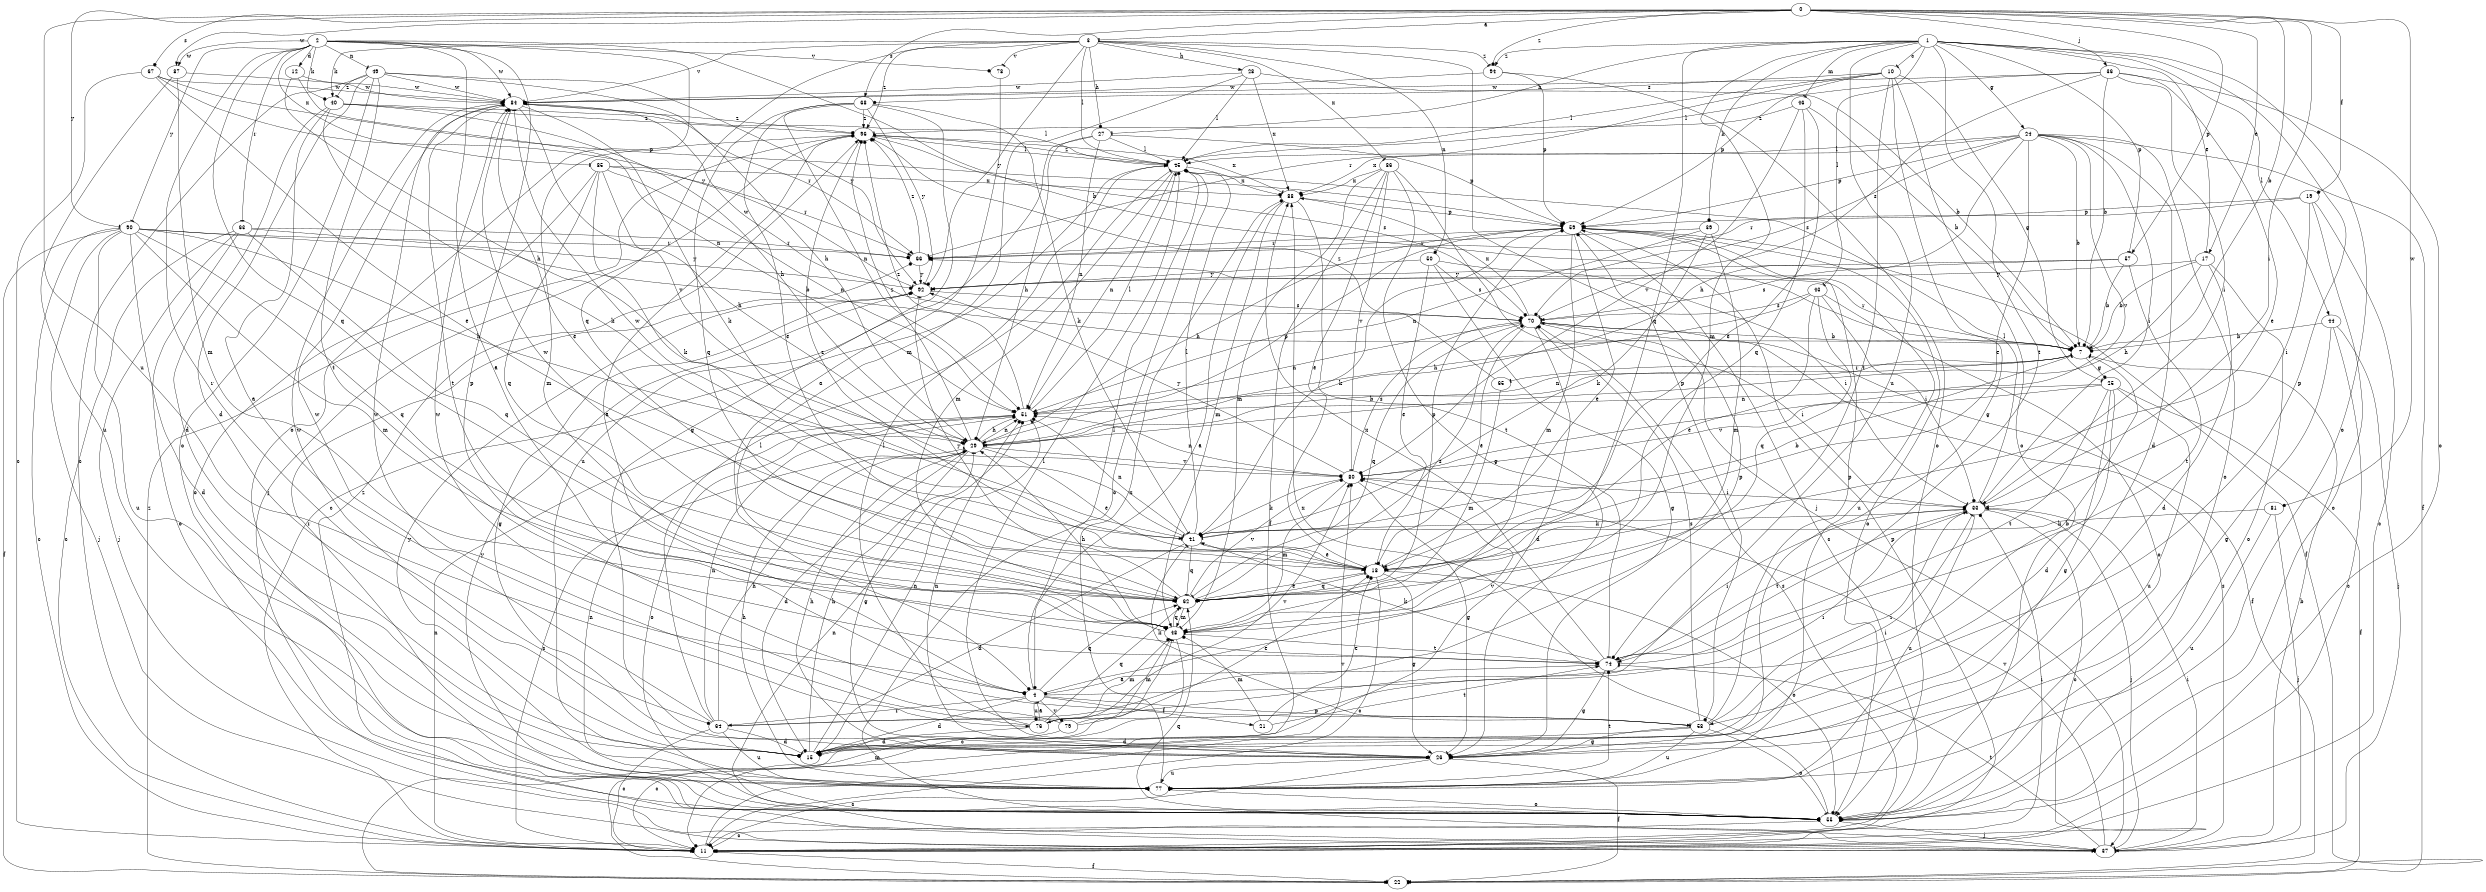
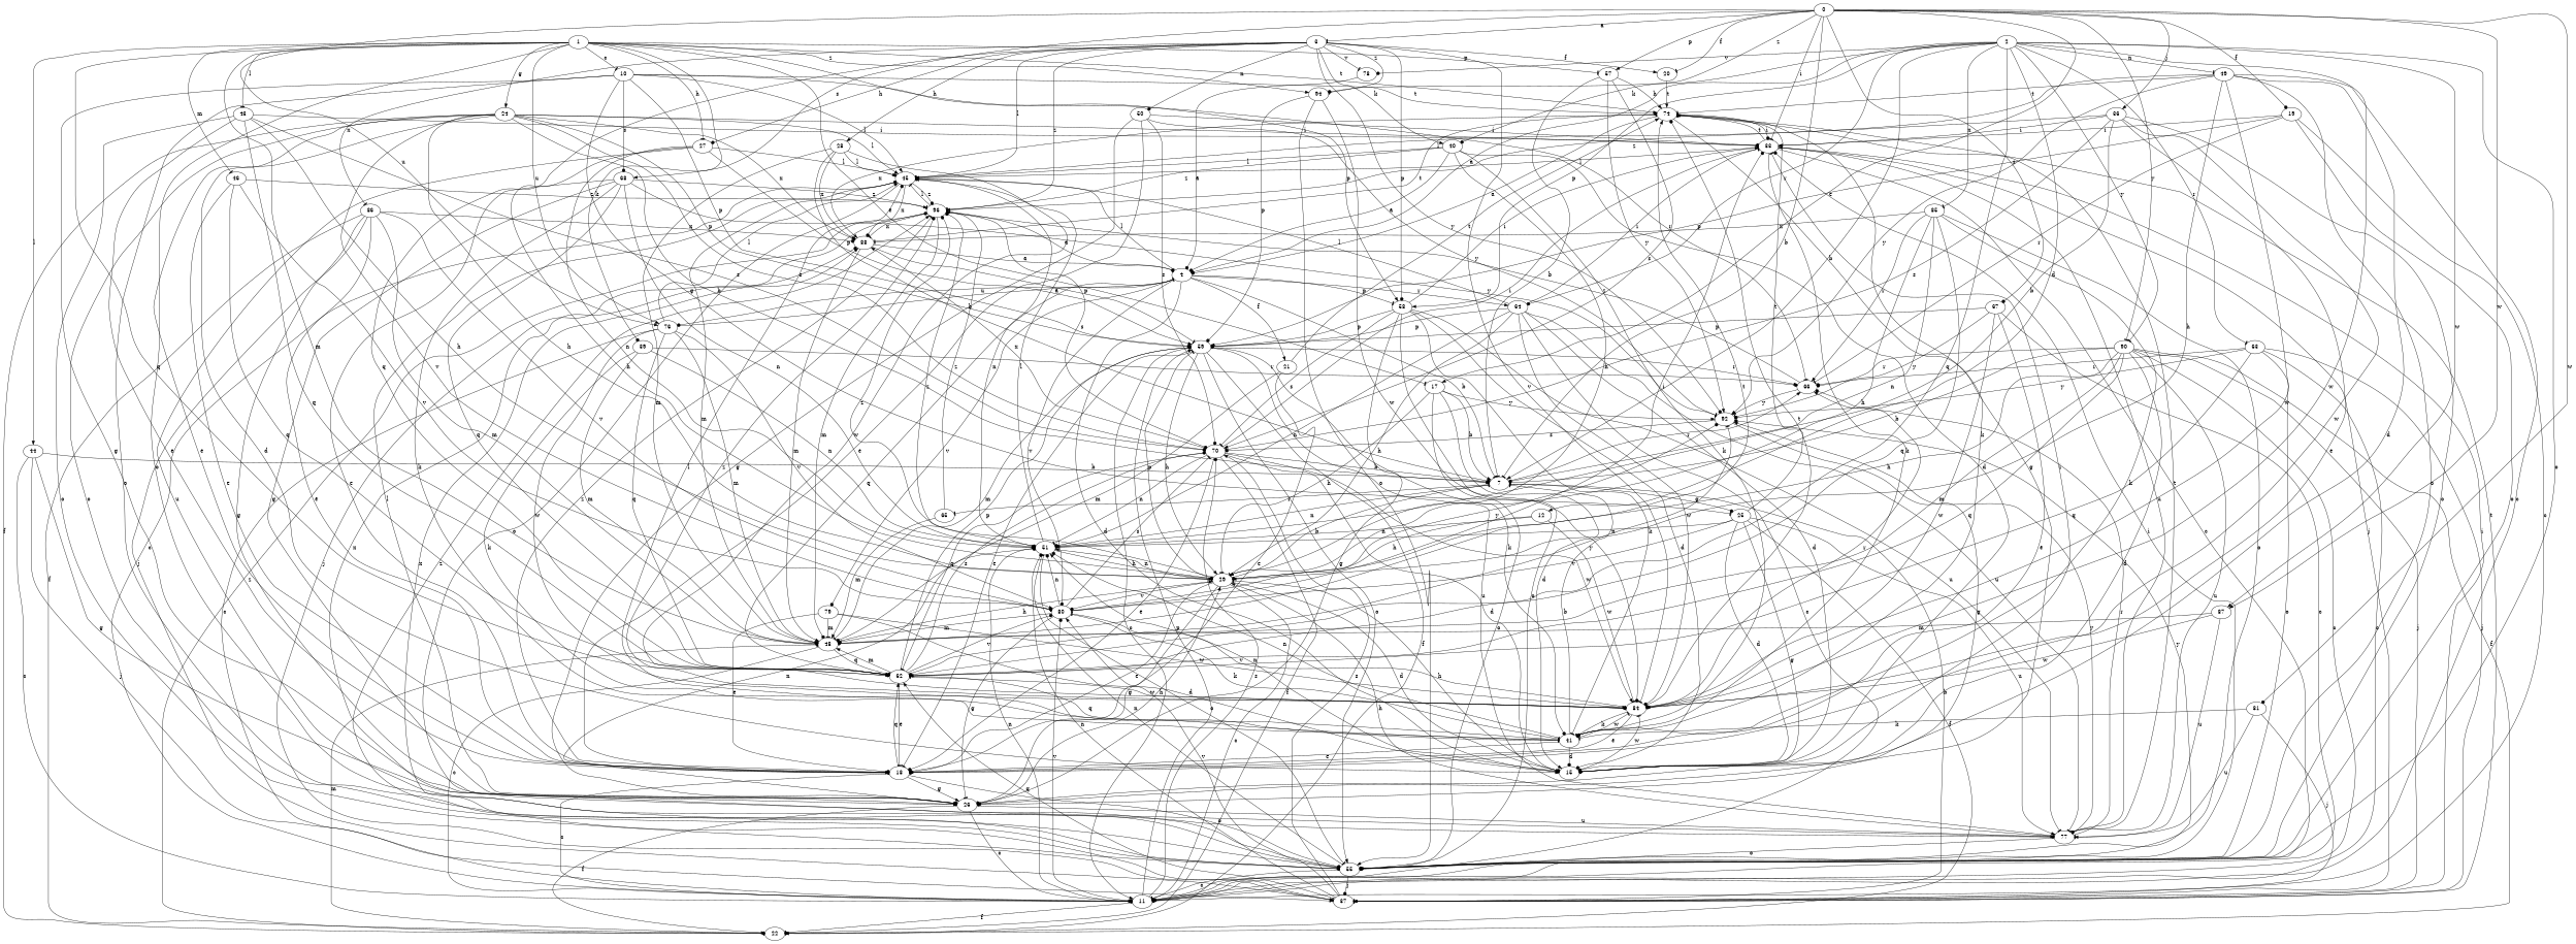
  strict digraph {
    edge [arrowhead=tee]
    0
    3
    7
    17
    19
+   20
    33
    36
    57
    67
    68
    76
    81
    n14 [label=87]
    90
    94
    27
    58
    62
    40
    78
    84
    28
    45
    50
    86
    92
    96
    25
    51
    65
    66
    55
    15
    29
    59
    11
    74
    77
    37
    41
    70
    18
    26
    48
    4
    80
    22
    1
    10
    24
    39
    43
    44
    46
    88
    2
    12
    49
    63
    64
    85
    79
    21
    0 -> 3 [label=a]
    0 -> 7 [label=b]
    0 -> 17 [arrowhead=normal label=e]
    0 -> 19 [arrowhead=dot label=f]
+   0 -> 20 [label=f]
    0 -> 33 [label=i]
    0 -> 36 [arrowhead=normal label=j]
    0 -> 57 [arrowhead=normal label=p]
    0 -> 67 [arrowhead=dot label=s]
    0 -> 68 [arrowhead=normal label=s]
    0 -> 76 [arrowhead=normal label=u]
    0 -> 81 [arrowhead=dot label=w]
    0 -> n14 [arrowhead=normal label=w]
    0 -> 90 [label=y]
    0 -> 94 [arrowhead=dot label=z]
+   3 -> 20 [arrowhead=normal label=f]
    3 -> 94 [label=z]
    3 -> 27 [arrowhead=dot label=h]
    3 -> 58 [arrowhead=dot label=p]
    3 -> 62 [label=q]
    3 -> 40 [arrowhead=normal label=k]
    3 -> 78 [label=v]
    3 -> 84 [label=v]
    3 -> 28 [arrowhead=normal label=h]
    3 -> 45 [label=l]
    3 -> 50 [arrowhead=dot label=n]
    3 -> 86 [label=x]
    3 -> 92 [arrowhead=dot label=y]
    3 -> 96 [arrowhead=normal label=z]
    7 -> 25 [arrowhead=dot label=g]
    7 -> 51 [arrowhead=normal label=n]
    7 -> 65 [label=r]
    7 -> 66 [arrowhead=normal label=r]
    17 -> 7 [arrowhead=normal label=b]
    17 -> 92 [arrowhead=normal label=y]
    17 -> 55 [arrowhead=dot label=o]
    17 -> 15 [arrowhead=normal label=d]
    17 -> 29 [label=h]
    19 -> 33 [arrowhead=normal label=i]
    19 -> 66 [label=r]
    19 -> 55 [label=o]
    19 -> 59 [arrowhead=normal label=p]
    19 -> 11 [arrowhead=dot label=c]
+   20 -> 74 [arrowhead=normal label=t]
    33 -> 45 [arrowhead=normal label=l]
    33 -> 11 [arrowhead=normal label=c]
    33 -> 74 [arrowhead=normal label=t]
    33 -> 77 [arrowhead=dot label=u]
    33 -> 37 [label=j]
    33 -> 41 [arrowhead=dot label=k]
    36 -> 7 [arrowhead=dot label=b]
    36 -> 33 [arrowhead=normal label=i]
    36 -> 84 [arrowhead=dot label=w]
    36 -> 45 [label=l]
    36 -> 55 [arrowhead=normal label=o]
    36 -> 70 [label=s]
    36 -> 18 [arrowhead=dot label=e]
    57 -> 7 [label=b]
    57 -> 92 [arrowhead=normal label=y]
-   57 -> 74 [arrowhead=normal label=t]
+   57 -> 74 [arrowhead=normal label=h]
    57 -> 70 [arrowhead=normal label=s]
    67 -> 84 [arrowhead=dot label=w]
    67 -> 92 [label=y]
    67 -> 59 [arrowhead=dot label=p]
    67 -> 11 [label=c]
    67 -> 18 [arrowhead=normal label=e]
    68 -> 62 [arrowhead=normal label=q]
    68 -> 92 [label=y]
    68 -> 96 [arrowhead=normal label=z]
-   68 -> 51 [arrowhead=dot label=n]
+   68 -> 51 [arrowhead=normal label=n]
    68 -> 41 [label=k]
    68 -> 18 [label=e]
    68 -> 26 [arrowhead=normal label=g]
    76 -> 62 [arrowhead=normal label=q]
    76 -> 84 [label=w]
    76 -> 45 [arrowhead=normal label=l]
    76 -> 11 [arrowhead=dot label=c]
    76 -> 48 [arrowhead=dot label=m]
    76 -> 4 [label=a]
    76 -> 80 [arrowhead=normal label=v]
    81 -> 77 [label=u]
    81 -> 37 [label=j]
    81 -> 41 [label=k]
    n14 -> 84 [arrowhead=normal label=w]
    n14 -> 77 [arrowhead=normal label=u]
    n14 -> 48 [arrowhead=dot label=m]
    90 -> 7 [label=b]
    90 -> 62 [arrowhead=normal label=q]
    90 -> 66 [arrowhead=dot label=r]
    90 -> 15 [arrowhead=dot label=d]
    90 -> 29 [arrowhead=dot label=h]
    90 -> 11 [arrowhead=dot label=c]
    90 -> 77 [label=u]
    90 -> 37 [arrowhead=normal label=j]
    90 -> 48 [label=m]
    90 -> 22 [arrowhead=normal label=f]
    94 -> 84 [arrowhead=dot label=w]
    94 -> 55 [arrowhead=normal label=o]
    94 -> 59 [arrowhead=dot label=p]
    27 -> 45 [arrowhead=dot label=l]
    27 -> 51 [arrowhead=normal label=n]
    27 -> 29 [arrowhead=dot label=h]
    27 -> 59 [arrowhead=normal label=p]
    27 -> 77 [arrowhead=dot label=u]
    58 -> 33 [arrowhead=normal label=i]
    58 -> 55 [label=o]
    58 -> 15 [arrowhead=dot label=d]
    58 -> 59 [label=p]
    58 -> 77 [label=u]
    58 -> 41 [label=k]
    58 -> 70 [label=s]
    58 -> 26 [label=g]
    62 -> 84 [arrowhead=dot label=w]
    62 -> 92 [label=y]
    62 -> 59 [arrowhead=dot label=p]
    62 -> 70 [arrowhead=dot label=s]
    62 -> 18 [label=e]
    62 -> 48 [arrowhead=normal label=m]
    62 -> 80 [arrowhead=dot label=v]
    40 -> 45 [arrowhead=normal label=l]
    40 -> 96 [label=z]
    40 -> 15 [arrowhead=dot label=d]
    40 -> 29 [arrowhead=normal label=h]
    40 -> 41 [arrowhead=normal label=k]
    40 -> 4 [arrowhead=dot label=a]
    78 -> 4 [arrowhead=dot label=a]
    84 -> 96 [arrowhead=dot label=z]
    84 -> 66 [arrowhead=normal label=r]
    84 -> 74 [arrowhead=dot label=t]
    84 -> 41 [label=k]
    84 -> 18 [arrowhead=dot label=e]
    84 -> 80 [label=v]
    28 -> 7 [arrowhead=dot label=b]
    28 -> 84 [arrowhead=dot label=w]
    28 -> 45 [arrowhead=normal label=l]
    28 -> 48 [label=m]
    28 -> 88 [arrowhead=normal label=x]
    45 -> 96 [arrowhead=dot label=z]
    45 -> 51 [arrowhead=dot label=n]
    45 -> 55 [label=o]
    45 -> 11 [arrowhead=normal label=c]
    45 -> 48 [arrowhead=normal label=m]
    45 -> 88 [arrowhead=dot label=x]
    50 -> 33 [label=i]
    50 -> 92 [label=y]
    50 -> 70 [arrowhead=dot label=s]
    50 -> 18 [label=e]
    50 -> 26 [arrowhead=dot label=g]
    86 -> 37 [arrowhead=normal label=j]
    86 -> 18 [label=e]
    86 -> 26 [arrowhead=dot label=g]
    86 -> 48 [label=m]
    86 -> 80 [label=v]
    86 -> 22 [arrowhead=dot label=f]
    86 -> 88 [arrowhead=dot label=x]
    92 -> 70 [arrowhead=dot label=s]
    92 -> 26 [arrowhead=normal label=g]
    96 -> 45 [label=l]
    96 -> 37 [label=j]
    96 -> 70 [arrowhead=dot label=s]
    96 -> 48 [arrowhead=dot label=m]
    96 -> 4 [label=a]
    96 -> 88 [label=x]
    25 -> 51 [label=n]
    25 -> 15 [arrowhead=dot label=d]
    25 -> 74 [label=t]
    25 -> 77 [arrowhead=normal label=u]
    25 -> 26 [arrowhead=normal label=g]
    25 -> 80 [label=v]
    25 -> 22 [label=f]
    51 -> 45 [arrowhead=normal label=l]
    51 -> 96 [arrowhead=dot label=z]
    51 -> 55 [label=o]
    51 -> 29 [label=h]
    65 -> 96 [arrowhead=normal label=z]
    65 -> 48 [arrowhead=normal label=m]
    66 -> 92 [arrowhead=normal label=y]
    66 -> 96 [arrowhead=dot label=z]
    55 -> 92 [arrowhead=dot label=y]
    55 -> 51 [label=n]
    55 -> 11 [label=c]
    55 -> 37 [arrowhead=dot label=j]
    55 -> 88 [arrowhead=normal label=x]
    15 -> 33 [label=i]
    15 -> 84 [label=w]
    15 -> 51 [arrowhead=normal label=n]
    15 -> 29 [label=h]
    29 -> 7 [label=b]
    29 -> 96 [arrowhead=dot label=z]
    29 -> 51 [arrowhead=normal label=n]
    29 -> 15 [arrowhead=dot label=d]
    29 -> 59 [label=p]
    29 -> 11 [label=c]
    29 -> 18 [label=e]
    29 -> 26 [arrowhead=dot label=g]
    29 -> 80 [arrowhead=dot label=v]
    59 -> 66 [arrowhead=normal label=r]
    59 -> 55 [arrowhead=normal label=o]
    59 -> 29 [arrowhead=normal label=h]
    59 -> 11 [arrowhead=normal label=c]
    59 -> 77 [label=u]
    59 -> 41 [arrowhead=dot label=k]
    59 -> 18 [label=e]
    59 -> 48 [label=m]
    59 -> 22 [arrowhead=normal label=f]
    11 -> 33 [arrowhead=dot label=i]
    11 -> 51 [label=n]
    11 -> 59 [arrowhead=normal label=p]
    11 -> 70 [arrowhead=dot label=s]
    11 -> 80 [arrowhead=dot label=v]
    11 -> 22 [label=f]
    74 -> 33 [arrowhead=dot label=i]
    74 -> 41 [arrowhead=normal label=k]
    74 -> 26 [arrowhead=dot label=g]
    74 -> 4 [arrowhead=dot label=a]
    74 -> 88 [arrowhead=normal label=x]
    77 -> 92 [arrowhead=normal label=y]
    77 -> 66 [arrowhead=dot label=r]
    77 -> 55 [arrowhead=dot label=o]
    77 -> 29 [arrowhead=normal label=h]
    77 -> 74 [arrowhead=dot label=t]
    77 -> 88 [arrowhead=dot label=x]
    37 -> 7 [label=b]
    37 -> 33 [arrowhead=normal label=i]
    37 -> 62 [arrowhead=normal label=q]
    37 -> 96 [arrowhead=normal label=z]
    37 -> 51 [arrowhead=dot label=n]
    37 -> 74 [label=t]
    37 -> 70 [arrowhead=normal label=s]
    37 -> 80 [arrowhead=normal label=v]
    41 -> 7 [label=b]
    41 -> 62 [label=q]
    41 -> 84 [label=w]
    41 -> 45 [arrowhead=dot label=l]
    41 -> 51 [arrowhead=dot label=n]
    41 -> 15 [arrowhead=dot label=d]
    41 -> 18 [label=e]
    70 -> 7 [arrowhead=dot label=b]
    70 -> 33 [label=i]
    70 -> 62 [label=q]
    70 -> 84 [arrowhead=normal label=w]
    70 -> 51 [label=n]
    70 -> 15 [arrowhead=normal label=d]
    70 -> 18 [arrowhead=dot label=e]
    70 -> 22 [arrowhead=dot label=f]
    70 -> 88 [arrowhead=normal label=x]
    18 -> 62 [arrowhead=normal label=q]
    18 -> 96 [label=z]
    18 -> 55 [arrowhead=dot label=o]
    18 -> 11 [label=c]
    18 -> 26 [arrowhead=normal label=g]
    26 -> 45 [arrowhead=dot label=l]
    26 -> 51 [arrowhead=dot label=n]
    26 -> 29 [arrowhead=normal label=h]
    26 -> 11 [arrowhead=dot label=c]
    26 -> 77 [arrowhead=normal label=u]
    26 -> 22 [arrowhead=normal label=f]
    48 -> 62 [label=q]
    48 -> 29 [arrowhead=normal label=h]
    48 -> 11 [arrowhead=dot label=c]
    48 -> 74 [arrowhead=normal label=t]
    4 -> 7 [label=b]
    4 -> 76 [arrowhead=dot label=u]
    4 -> 58 [label=p]
    4 -> 62 [arrowhead=normal label=q]
    4 -> 45 [arrowhead=dot label=l]
    4 -> 15 [arrowhead=normal label=d]
    4 -> 80 [arrowhead=dot label=v]
    4 -> 64 [arrowhead=normal label=r]
    4 -> 79 [arrowhead=dot label=v]
    4 -> 21 [arrowhead=normal label=f]
    80 -> 33 [arrowhead=dot label=i]
-   80 -> 92 [arrowhead=normal label=y]
+   80 -> 92 [arrowhead=dot label=y]
    80 -> 51 [arrowhead=dot label=n]
    80 -> 41 [label=k]
    80 -> 70 [label=s]
    80 -> 26 [label=g]
    80 -> 48 [arrowhead=normal label=m]
    22 -> 96 [arrowhead=dot label=z]
    22 -> 48 [label=m]
    1 -> 17 [label=e]
    1 -> 57 [label=p]
    1 -> 76 [arrowhead=normal label=u]
    1 -> 94 [arrowhead=normal label=z]
    1 -> 27 [label=h]
    1 -> 58 [arrowhead=normal label=p]
    1 -> 62 [arrowhead=normal label=q]
    1 -> 55 [arrowhead=dot label=o]
    1 -> 74 [arrowhead=normal label=t]
    1 -> 48 [arrowhead=dot label=m]
    1 -> 10 [label=c]
    1 -> 24 [arrowhead=normal label=g]
    1 -> 39 [arrowhead=dot label=k]
    1 -> 43 [label=l]
    1 -> 44 [arrowhead=normal label=l]
    1 -> 46 [label=m]
    10 -> 68 [arrowhead=dot label=s]
    10 -> 45 [arrowhead=normal label=l]
    10 -> 25 [label=g]
    10 -> 66 [label=r]
    10 -> 55 [arrowhead=dot label=o]
    10 -> 59 [arrowhead=normal label=p]
    10 -> 74 [arrowhead=dot label=t]
    10 -> 26 [arrowhead=dot label=g]
    24 -> 7 [arrowhead=normal label=b]
    24 -> 33 [label=i]
    24 -> 45 [arrowhead=normal label=l]
    24 -> 55 [label=o]
    24 -> 15 [arrowhead=normal label=d]
    24 -> 29 [arrowhead=normal label=h]
    24 -> 59 [arrowhead=dot label=p]
    24 -> 70 [arrowhead=dot label=s]
    24 -> 18 [label=e]
    24 -> 80 [label=v]
    24 -> 22 [label=f]
    24 -> 88 [arrowhead=dot label=x]
    39 -> 51 [arrowhead=normal label=n]
    39 -> 66 [arrowhead=dot label=r]
    39 -> 41 [label=k]
    39 -> 48 [label=m]
    43 -> 33 [arrowhead=dot label=i]
    43 -> 62 [arrowhead=dot label=q]
    43 -> 55 [label=o]
    43 -> 29 [label=h]
    43 -> 70 [label=s]
    43 -> 18 [arrowhead=normal label=e]
    44 -> 7 [arrowhead=dot label=b]
    44 -> 11 [arrowhead=normal label=c]
    44 -> 37 [arrowhead=normal label=j]
    44 -> 26 [arrowhead=normal label=g]
-   46 -> 7 [arrowhead=dot label=b]
    46 -> 62 [arrowhead=dot label=q]
    46 -> 96 [label=z]
    46 -> 18 [arrowhead=normal label=e]
    46 -> 80 [arrowhead=dot label=v]
    88 -> 59 [label=p]
    88 -> 74 [label=t]
    88 -> 48 [arrowhead=normal label=m]
    88 -> 4 [arrowhead=dot label=a]
    2 -> 7 [arrowhead=normal label=b]
    2 -> n14 [arrowhead=normal label=w]
    2 -> 90 [label=y]
    2 -> 58 [arrowhead=normal label=p]
    2 -> 62 [arrowhead=dot label=q]
    2 -> 40 [arrowhead=dot label=k]
    2 -> 78 [arrowhead=dot label=v]
    2 -> 84 [arrowhead=normal label=w]
    2 -> 55 [arrowhead=dot label=o]
    2 -> 4 [arrowhead=dot label=a]
    2 -> 12 [arrowhead=normal label=d]
    2 -> 49 [label=n]
    2 -> 63 [label=r]
    2 -> 64 [arrowhead=dot label=r]
    2 -> 85 [label=x]
    12 -> 84 [label=w]
    12 -> 51 [arrowhead=normal label=n]
    12 -> 29 [label=h]
    49 -> 84 [label=w]
    49 -> 92 [arrowhead=normal label=y]
-   49 -> 40 [label=z]
+   49 -> 96 [label=z]
    49 -> 55 [label=o]
    49 -> 15 [label=d]
    49 -> 29 [arrowhead=normal label=h]
    49 -> 11 [arrowhead=dot label=c]
    49 -> 74 [label=t]
    63 -> 62 [arrowhead=normal label=q]
    63 -> 92 [arrowhead=dot label=y]
    63 -> 66 [arrowhead=dot label=r]
    63 -> 55 [arrowhead=dot label=o]
    63 -> 11 [arrowhead=dot label=c]
    63 -> 37 [arrowhead=normal label=j]
    64 -> 33 [label=i]
    64 -> 84 [arrowhead=dot label=w]
    64 -> 45 [label=l]
    64 -> 51 [arrowhead=dot label=n]
    64 -> 15 [label=d]
    64 -> 29 [label=h]
    64 -> 59 [arrowhead=dot label=p]
    64 -> 11 [arrowhead=normal label=c]
    64 -> 77 [label=u]
    85 -> 62 [label=q]
    85 -> 51 [arrowhead=dot label=n]
    85 -> 66 [arrowhead=normal label=r]
    85 -> 55 [arrowhead=dot label=o]
    85 -> 29 [arrowhead=normal label=h]
    85 -> 41 [label=k]
    85 -> 88 [label=x]
    79 -> 84 [arrowhead=normal label=w]
    79 -> 15 [arrowhead=dot label=d]
    79 -> 18 [arrowhead=dot label=e]
    79 -> 48 [label=m]
    21 -> 74 [arrowhead=normal label=t]
    21 -> 18 [arrowhead=dot label=e]
    21 -> 48 [arrowhead=dot label=m]
  }
